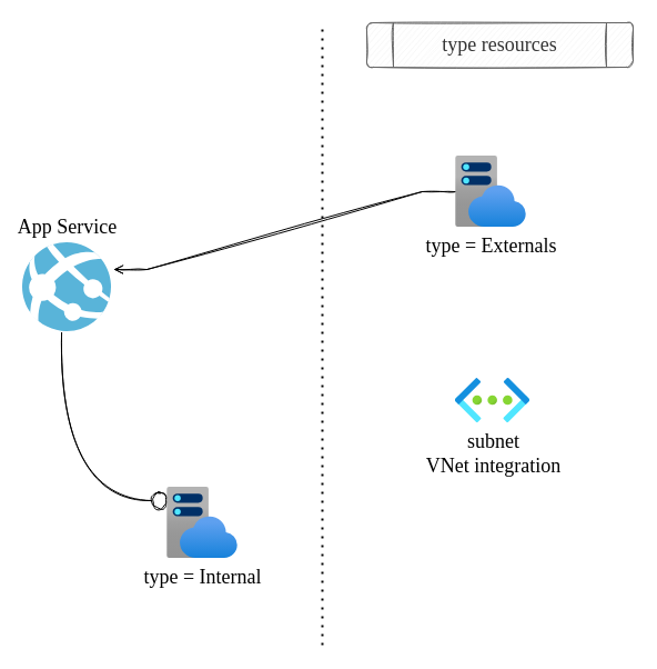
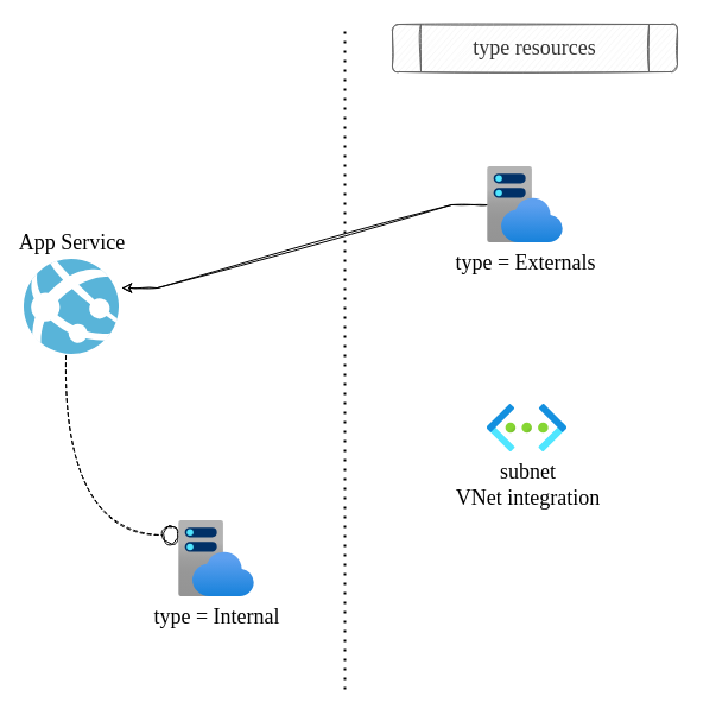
  <mxCell id="0" />
  <mxCell id="1" parent="0" />
- <mxCell id="2" style="edgeStyle=orthogonalEdgeStyle;rounded=0;sketch=1;orthogonalLoop=1;jettySize=auto;html=1;entryX=0.016;entryY=0.188;entryDx=0;entryDy=0;entryPerimeter=0;fontFamily=Architects Daughter;fontSource=https%3A%2F%2Ffonts.googleapis.com%2Fcss%3Ffamily%3DArchitects%2BDaughter;fontSize=18;exitX=0.438;exitY=1.013;exitDx=0;exitDy=0;exitPerimeter=0;curved=1;endArrow=circle;endFill=0;" edge="1" parent="1" source="3" target="9"><mxGeometry relative="1" as="geometry" /></mxCell>
+ <mxCell id="2" style="edgeStyle=orthogonalEdgeStyle;rounded=0;sketch=1;orthogonalLoop=1;jettySize=auto;html=1;entryX=0.016;entryY=0.188;entryDx=0;entryDy=0;entryPerimeter=0;fontFamily=Architects Daughter;fontSource=https%3A%2F%2Ffonts.googleapis.com%2Fcss%3Ffamily%3DArchitects%2BDaughter;fontSize=18;exitX=0.438;exitY=1.013;exitDx=0;exitDy=0;exitPerimeter=0;curved=1;endArrow=circle;endFill=0;dashed=1;" edge="1" parent="1" source="3" target="9"><mxGeometry relative="1" as="geometry" /></mxCell>
  <mxCell id="3" value="App Service" style="sketch=0;aspect=fixed;html=1;points=[];align=center;image;fontSize=18;image=img/lib/mscae/App_Services.svg;fontFamily=Architects Daughter;fontSource=https%3A%2F%2Ffonts.googleapis.com%2Fcss%3Ffamily%3DArchitects%2BDaughter;labelPosition=center;verticalLabelPosition=top;verticalAlign=bottom;" vertex="1" parent="1"><mxGeometry x="20" y="218" width="80" height="80" as="geometry" /></mxCell>
  <mxCell id="4" value="" style="endArrow=none;dashed=1;html=1;dashPattern=1 3;strokeWidth=2;rounded=0;" edge="1" parent="1"><mxGeometry width="50" height="50" relative="1" as="geometry"><mxPoint x="290" y="580" as="sourcePoint" /><mxPoint x="290" y="20" as="targetPoint" /></mxGeometry></mxCell>
  <mxCell id="5" value="type resources" style="shape=process;whiteSpace=wrap;html=1;backgroundOutline=1;rounded=1;sketch=1;fillColor=#f5f5f5;fontColor=#333333;strokeColor=#666666;fontFamily=Architects Daughter;fontSource=https%3A%2F%2Ffonts.googleapis.com%2Fcss%3Ffamily%3DArchitects%2BDaughter;fontSize=18;" vertex="1" parent="1"><mxGeometry x="330" y="20" width="240" height="40" as="geometry" /></mxCell>
- <mxCell id="6" style="edgeStyle=entityRelationEdgeStyle;rounded=0;sketch=1;orthogonalLoop=1;jettySize=auto;html=1;entryX=1.025;entryY=0.3;entryDx=0;entryDy=0;entryPerimeter=0;fontFamily=Architects Daughter;fontSource=https%3A%2F%2Ffonts.googleapis.com%2Fcss%3Ffamily%3DArchitects%2BDaughter;fontSize=18;endArrow=open;" edge="1" parent="1" source="7" target="3"><mxGeometry relative="1" as="geometry" /></mxCell>
+ <mxCell id="6" style="edgeStyle=entityRelationEdgeStyle;rounded=0;sketch=1;orthogonalLoop=1;jettySize=auto;html=1;entryX=1.025;entryY=0.3;entryDx=0;entryDy=0;entryPerimeter=0;fontFamily=Architects Daughter;fontSource=https%3A%2F%2Ffonts.googleapis.com%2Fcss%3Ffamily%3DArchitects%2BDaughter;fontSize=18;" edge="1" parent="1" source="7" target="3"><mxGeometry relative="1" as="geometry" /></mxCell>
  <mxCell id="7" value="type = Externals" style="aspect=fixed;html=1;points=[];align=center;image;fontSize=18;image=img/lib/azure2/app_services/App_Service_Plans.svg;rounded=1;sketch=1;fontFamily=Architects Daughter;fontSource=https%3A%2F%2Ffonts.googleapis.com%2Fcss%3Ffamily%3DArchitects%2BDaughter;" vertex="1" parent="1"><mxGeometry x="410" y="140" width="64" height="64" as="geometry" /></mxCell>
  <mxCell id="8" value="subnet&lt;br&gt;VNet integration" style="aspect=fixed;html=1;points=[];align=center;image;fontSize=18;image=img/lib/azure2/networking/Virtual_Networks.svg;rounded=1;sketch=1;fontFamily=Architects Daughter;fontSource=https%3A%2F%2Ffonts.googleapis.com%2Fcss%3Ffamily%3DArchitects%2BDaughter;" vertex="1" parent="1"><mxGeometry x="410" y="340" width="67" height="40" as="geometry" /></mxCell>
  <mxCell id="9" value="type = Internal" style="aspect=fixed;html=1;points=[];align=center;image;fontSize=18;image=img/lib/azure2/app_services/App_Service_Plans.svg;rounded=1;sketch=1;fontFamily=Architects Daughter;fontSource=https%3A%2F%2Ffonts.googleapis.com%2Fcss%3Ffamily%3DArchitects%2BDaughter;" vertex="1" parent="1"><mxGeometry x="150" y="438" width="64" height="64" as="geometry" /></mxCell>
